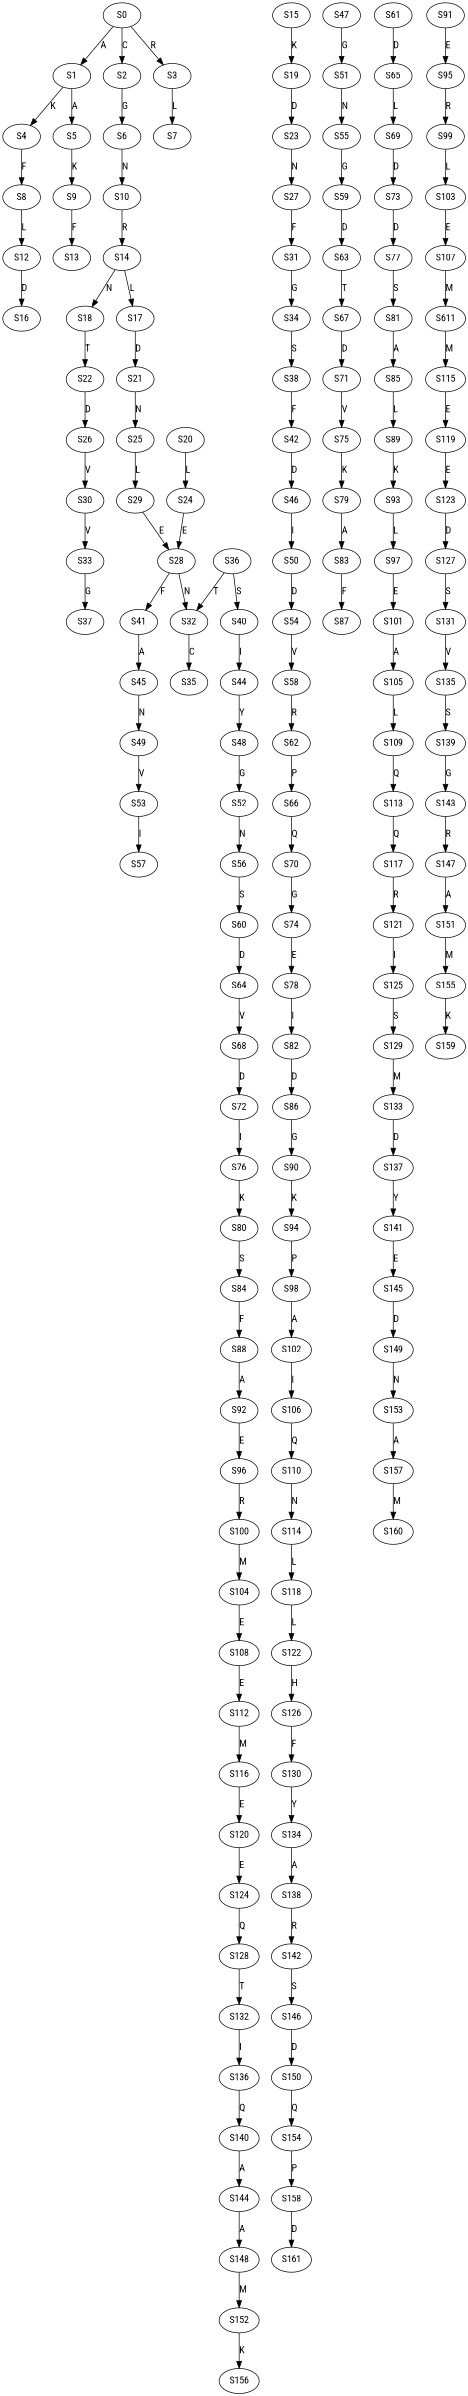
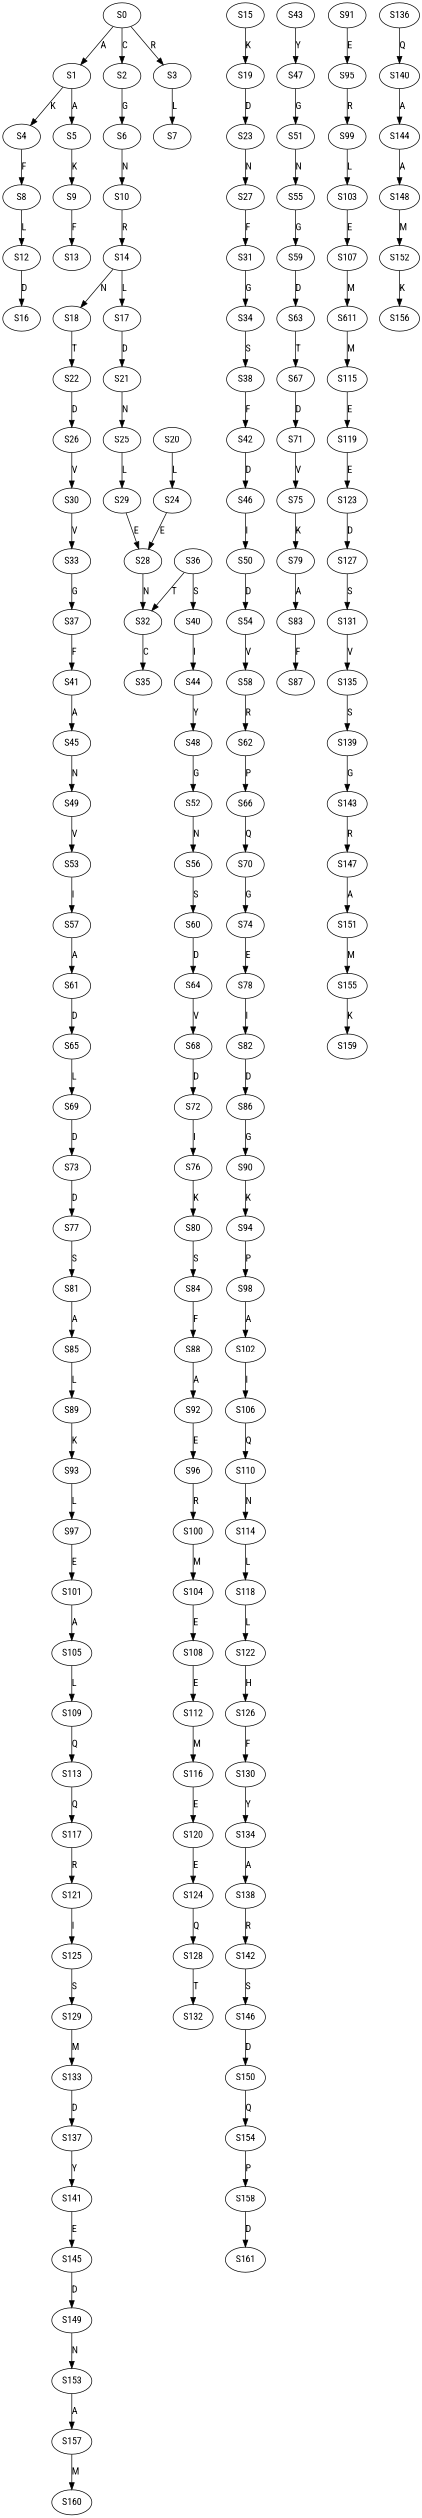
  strict digraph {
    fontname="Roboto Condensed"
    node [fontname="Roboto Condensed"]
    edge [fontname="Roboto Condensed"]
    S0
    S1
    S2
    S3
    S4
    S5
    S6
    S7
    S8
    S9
    S10
    S12
    S13
    S14
    S16
    S17
    S18
    S15
    S19
    S21
    S22
    S23
    S20
    S24
    S25
    S26
    S27
    S28
    S29
    S30
    S31
    S32
    S33
    S34
    S35
    S37
    S38
    S36
    S40
    S41
    S42
    S44
    S45
    S46
+   S43
    S47
    S48
    S49
    S50
    S51
    S52
    S53
    S54
    S55
    S56
    S57
    S58
    S59
    S60
    S61
    S62
    S63
    S64
    S65
    S66
    S67
    S68
    S69
    S70
    S71
    S72
    S73
    S74
    S75
    S76
    S77
    S78
    S79
    S80
    S81
    S82
    S83
    S84
    S85
    S86
    S87
    S88
    S89
    S90
    S92
    S93
    S94
    S91
    S95
    S96
    S97
    S98
    S99
    S100
    S101
    S102
    S103
    S104
    S105
    S106
    S107
    S108
    S109
    S110
    n110 [label=S611]
    S112
    S113
    S114
    S115
    S116
    S117
    S118
    S119
    S120
    S121
    S122
    S123
    S124
    S125
    S126
    S127
    S128
    S129
    S130
    S131
    S132
    S133
    S134
    S135
    S136
    S137
    S138
    S139
    S140
    S141
    S142
    S143
    S144
    S145
    S146
    S147
    S148
    S149
    S150
    S151
    S152
    S153
    S154
    S155
    S156
    S157
    S158
    S159
    S160
    S161
    S0 -> S1 [label=A]
    S0 -> S2 [label=C]
    S0 -> S3 [label=R]
    S1 -> S4 [label=K]
    S1 -> S5 [label=A]
    S2 -> S6 [label=G]
    S3 -> S7 [label=L]
    S4 -> S8 [label=F]
    S5 -> S9 [label=K]
    S6 -> S10 [label=N]
    S8 -> S12 [label=L]
    S9 -> S13 [label=F]
    S10 -> S14 [label=R]
    S12 -> S16 [label=D]
    S14 -> S17 [label=L]
    S14 -> S18 [label=N]
    S17 -> S21 [label=D]
    S18 -> S22 [label=T]
    S15 -> S19 [label=K]
    S19 -> S23 [label=D]
    S21 -> S25 [label=N]
    S22 -> S26 [label=D]
    S23 -> S27 [label=N]
    S20 -> S24 [label=L]
    S24 -> S28 [label=E]
    S25 -> S29 [label=L]
    S26 -> S30 [label=V]
    S27 -> S31 [label=F]
    S28 -> S32 [label=N]
    S29 -> S28 [label=E]
    S30 -> S33 [label=V]
    S31 -> S34 [label=G]
    S32 -> S35 [label=C]
    S33 -> S37 [label=G]
    S34 -> S38 [label=S]
-   S28 -> S41 [label=F]
+   S37 -> S41 [label=F]
    S38 -> S42 [label=F]
    S36 -> S32 [label=T]
    S36 -> S40 [label=S]
    S40 -> S44 [label=I]
    S41 -> S45 [label=A]
    S42 -> S46 [label=D]
    S44 -> S48 [label=Y]
    S45 -> S49 [label=N]
    S46 -> S50 [label=I]
+   S43 -> S47 [label=Y]
    S47 -> S51 [label=G]
    S48 -> S52 [label=G]
    S49 -> S53 [label=V]
    S50 -> S54 [label=D]
    S51 -> S55 [label=N]
    S52 -> S56 [label=N]
    S53 -> S57 [label=I]
    S54 -> S58 [label=V]
    S55 -> S59 [label=G]
    S56 -> S60 [label=S]
+   S57 -> S61 [label=A]
    S58 -> S62 [label=R]
    S59 -> S63 [label=D]
    S60 -> S64 [label=D]
    S61 -> S65 [label=D]
    S62 -> S66 [label=P]
    S63 -> S67 [label=T]
    S64 -> S68 [label=V]
    S65 -> S69 [label=L]
    S66 -> S70 [label=Q]
    S67 -> S71 [label=D]
    S68 -> S72 [label=D]
    S69 -> S73 [label=D]
    S70 -> S74 [label=G]
    S71 -> S75 [label=V]
    S72 -> S76 [label=I]
    S73 -> S77 [label=D]
    S74 -> S78 [label=E]
    S75 -> S79 [label=K]
    S76 -> S80 [label=K]
    S77 -> S81 [label=S]
    S78 -> S82 [label=I]
    S79 -> S83 [label=A]
    S80 -> S84 [label=S]
    S81 -> S85 [label=A]
    S82 -> S86 [label=D]
    S83 -> S87 [label=F]
    S84 -> S88 [label=F]
    S85 -> S89 [label=L]
    S86 -> S90 [label=G]
    S88 -> S92 [label=A]
    S89 -> S93 [label=K]
    S90 -> S94 [label=K]
    S92 -> S96 [label=E]
    S93 -> S97 [label=L]
    S94 -> S98 [label=P]
    S91 -> S95 [label=E]
    S95 -> S99 [label=R]
    S96 -> S100 [label=R]
    S97 -> S101 [label=E]
    S98 -> S102 [label=A]
    S99 -> S103 [label=L]
    S100 -> S104 [label=M]
    S101 -> S105 [label=A]
    S102 -> S106 [label=I]
    S103 -> S107 [label=E]
    S104 -> S108 [label=E]
    S105 -> S109 [label=L]
    S106 -> S110 [label=Q]
    S107 -> n110 [label=M]
    S108 -> S112 [label=E]
    S109 -> S113 [label=Q]
    S110 -> S114 [label=N]
    n110 -> S115 [label=M]
    S112 -> S116 [label=M]
    S113 -> S117 [label=Q]
    S114 -> S118 [label=L]
    S115 -> S119 [label=E]
    S116 -> S120 [label=E]
    S117 -> S121 [label=R]
    S118 -> S122 [label=L]
    S119 -> S123 [label=E]
    S120 -> S124 [label=E]
    S121 -> S125 [label=I]
    S122 -> S126 [label=H]
    S123 -> S127 [label=D]
    S124 -> S128 [label=Q]
    S125 -> S129 [label=S]
    S126 -> S130 [label=F]
    S127 -> S131 [label=S]
    S128 -> S132 [label=T]
    S129 -> S133 [label=M]
    S130 -> S134 [label=Y]
    S131 -> S135 [label=V]
-   S132 -> S136 [label=I]
    S133 -> S137 [label=D]
    S134 -> S138 [label=A]
    S135 -> S139 [label=S]
    S136 -> S140 [label=Q]
    S137 -> S141 [label=Y]
    S138 -> S142 [label=R]
    S139 -> S143 [label=G]
    S140 -> S144 [label=A]
    S141 -> S145 [label=E]
    S142 -> S146 [label=S]
    S143 -> S147 [label=R]
    S144 -> S148 [label=A]
    S145 -> S149 [label=D]
    S146 -> S150 [label=D]
    S147 -> S151 [label=A]
    S148 -> S152 [label=M]
    S149 -> S153 [label=N]
    S150 -> S154 [label=Q]
    S151 -> S155 [label=M]
    S152 -> S156 [label=K]
    S153 -> S157 [label=A]
    S154 -> S158 [label=P]
    S155 -> S159 [label=K]
    S157 -> S160 [label=M]
    S158 -> S161 [label=D]
  }
